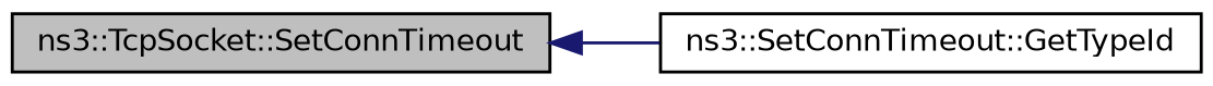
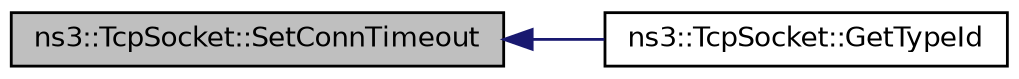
  digraph {
    rankdir=LR
    node [color=black fontname=Helvetica fontsize=10 shape=record style=filled]
    n1 [fillcolor=grey75 fontcolor=black height=0.2 label="ns3::TcpSocket::SetConnTimeout" width=0.4]
-   n2 [fillcolor=white height=0.2 label="ns3::SetConnTimeout::GetTypeId" width=0.4]
+   n2 [fillcolor=white height=0.2 label="ns3::TcpSocket::GetTypeId" width=0.4]
    n1 -> n2 [color=midnightblue dir=back fontname=Helvetica fontsize=10 labelfontname=Helvetica labelfontsize=10 style=solid]
  }
